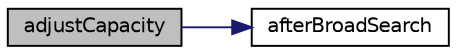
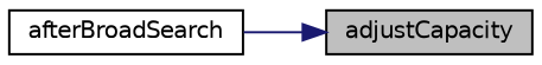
  digraph {
    rankdir=RL
    node [color=black fontname=Helvetica fontsize=10 shape=record style=filled]
    n1 [fillcolor=grey75 fontcolor=black height=0.2 label=adjustCapacity width=0.4]
    n2 [fillcolor=white height=0.2 label=afterBroadSearch width=0.4]
-   n2 -> n1 [color=midnightblue dir=back fontname=Helvetica fontsize=10 labelfontname=Helvetica labelfontsize=10 style=solid]
+   n1 -> n2 [color=midnightblue dir=back fontname=Helvetica fontsize=10 labelfontname=Helvetica labelfontsize=10 style=solid]
  }
